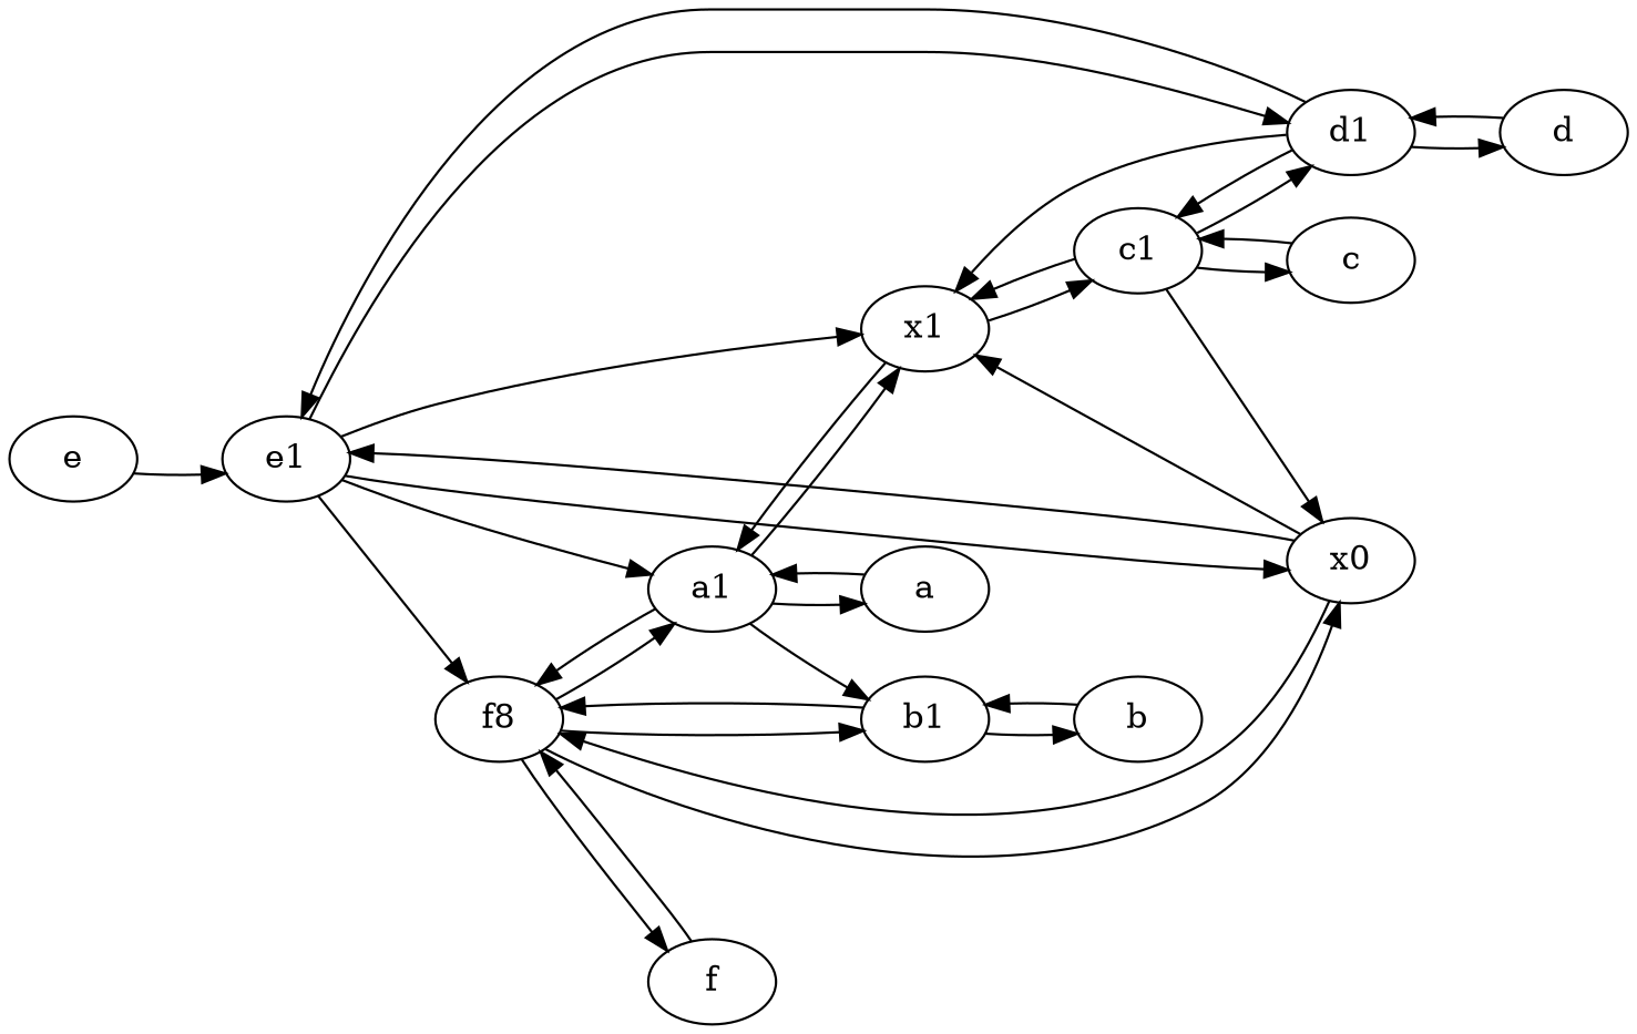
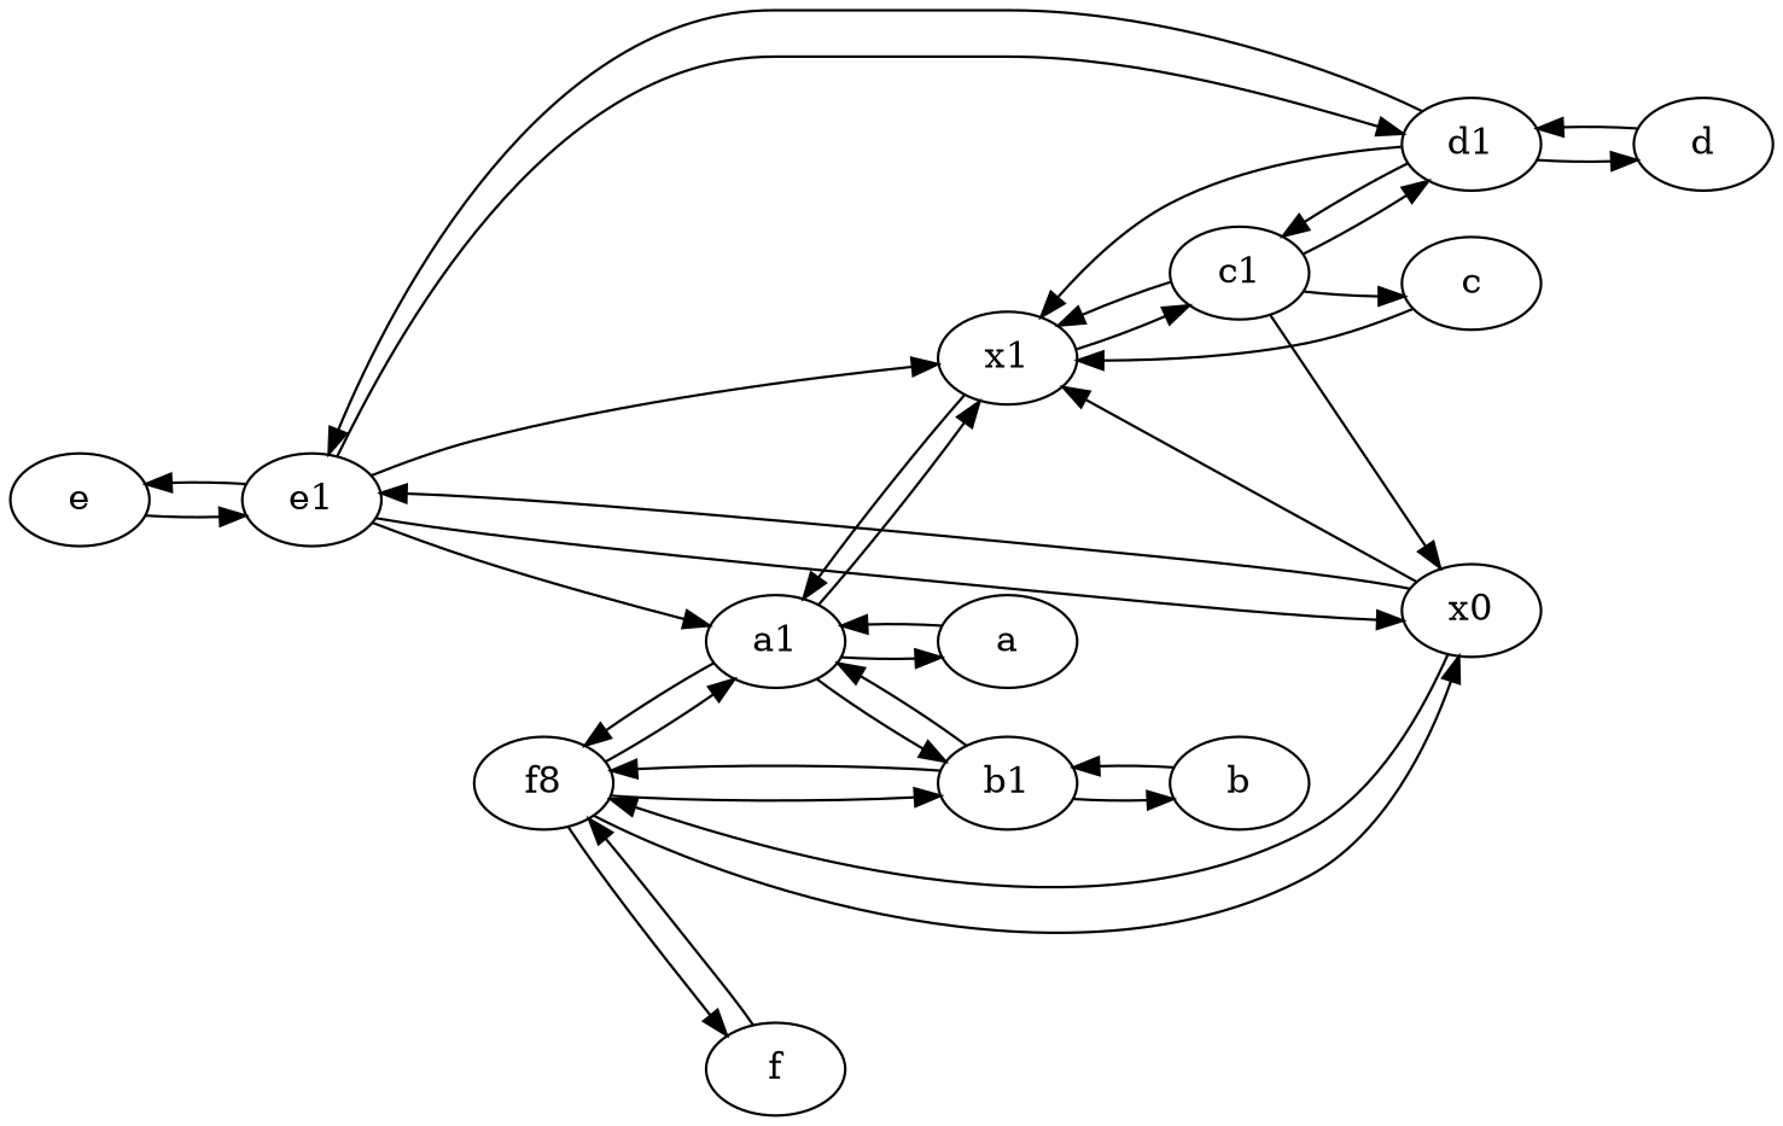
  digraph {
    rankdir=LR
    e
    e1
    d1
    x1
    a1
    x0
    n7 [label=f8]
    f
    b1
    d
    c1
    c
    b
    a
    e -> e1
-   e1 -> n7
+   e1 -> e
    e1 -> d1
    e1 -> x1
    e1 -> a1
    e1 -> x0
    d1 -> e1
    d1 -> x1
    d1 -> d
    d1 -> c1
    x1 -> a1
    x1 -> c1
    a1 -> x1
    a1 -> n7
    a1 -> b1
    a1 -> a
    x0 -> e1
    x0 -> x1
    x0 -> n7
    n7 -> a1
    n7 -> x0
    n7 -> f
    n7 -> b1
    f -> n7
+   b1 -> a1
    b1 -> n7
    b1 -> b
    d -> d1
    c1 -> d1
    c1 -> x1
    c1 -> x0
    c1 -> c
-   c -> c1
+   c -> x1
    b -> b1
    a -> a1
  }
